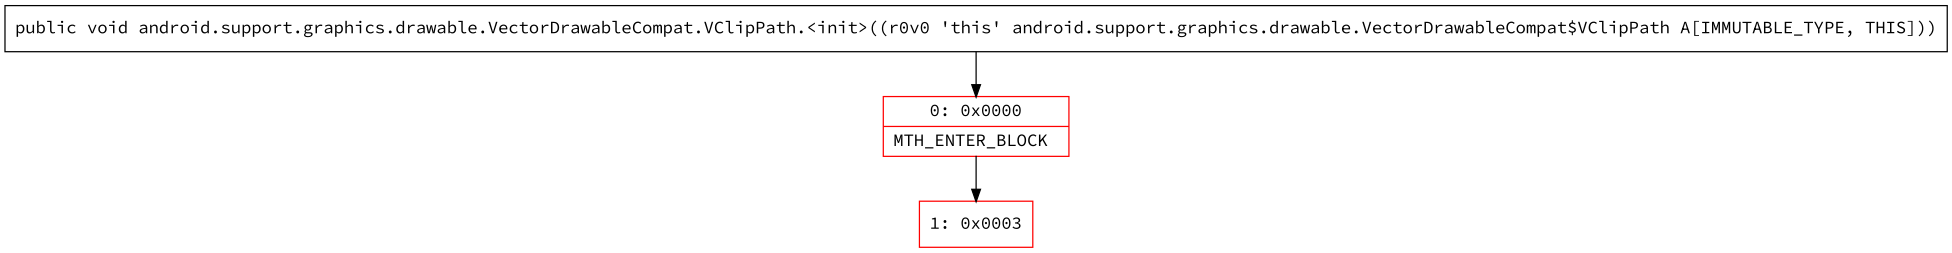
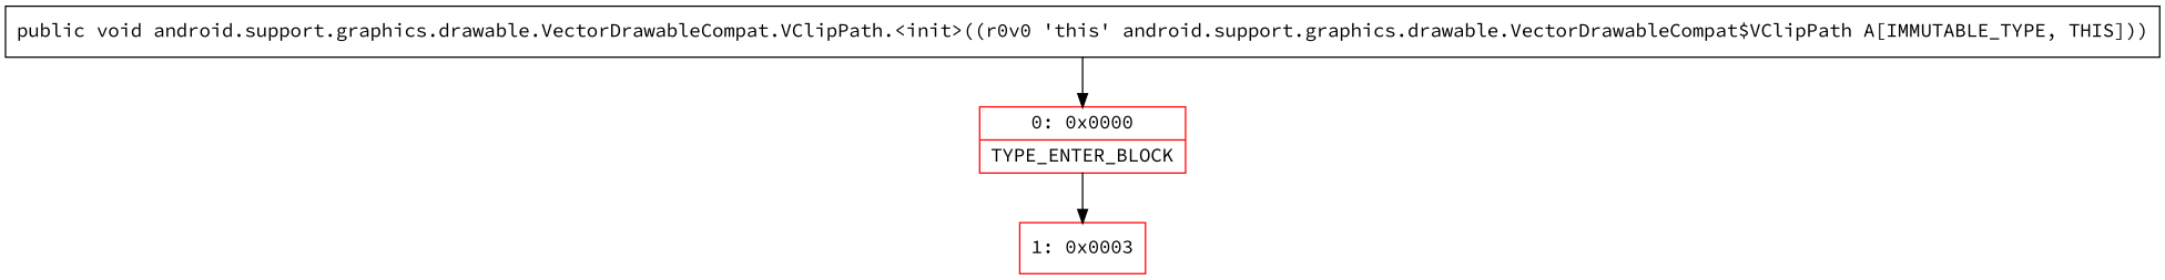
  digraph {
    fontname="Source Code Pro"
    node [color=red shape=record fontname="Source Code Pro"]
    edge [fontname="Source Code Pro"]
-   n1 [label="{0\:\ 0x0000|MTH_ENTER_BLOCK\l}"]
+   n1 [label="{0\:\ 0x0000|TYPE_ENTER_BLOCK\l}"]
    n2 [label="{1\:\ 0x0003}"]
    n3 [label="{public void android.support.graphics.drawable.VectorDrawableCompat.VClipPath.\<init\>((r0v0 'this' android.support.graphics.drawable.VectorDrawableCompat$VClipPath A[IMMUTABLE_TYPE, THIS])) }" color=""]
    subgraph cluster_1 {
      label="R(0)"
    }
    n1 -> n2
    n3 -> n1
  }
